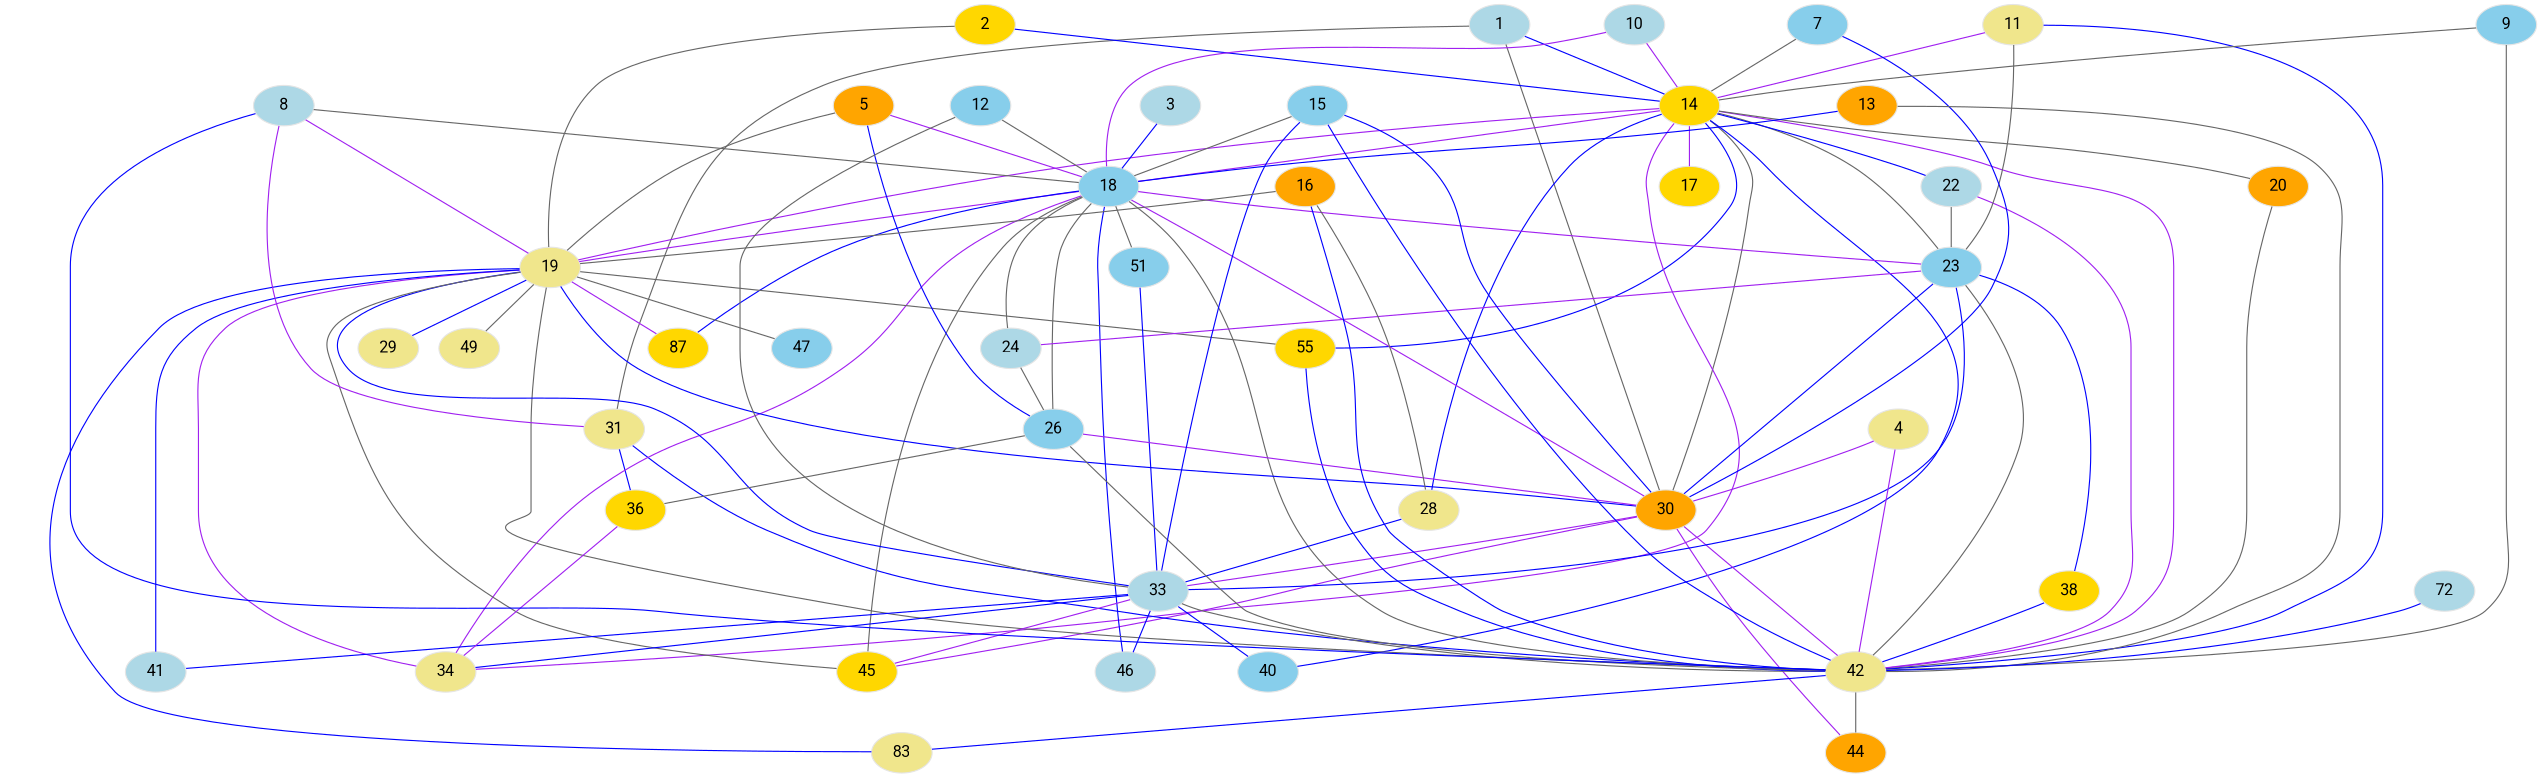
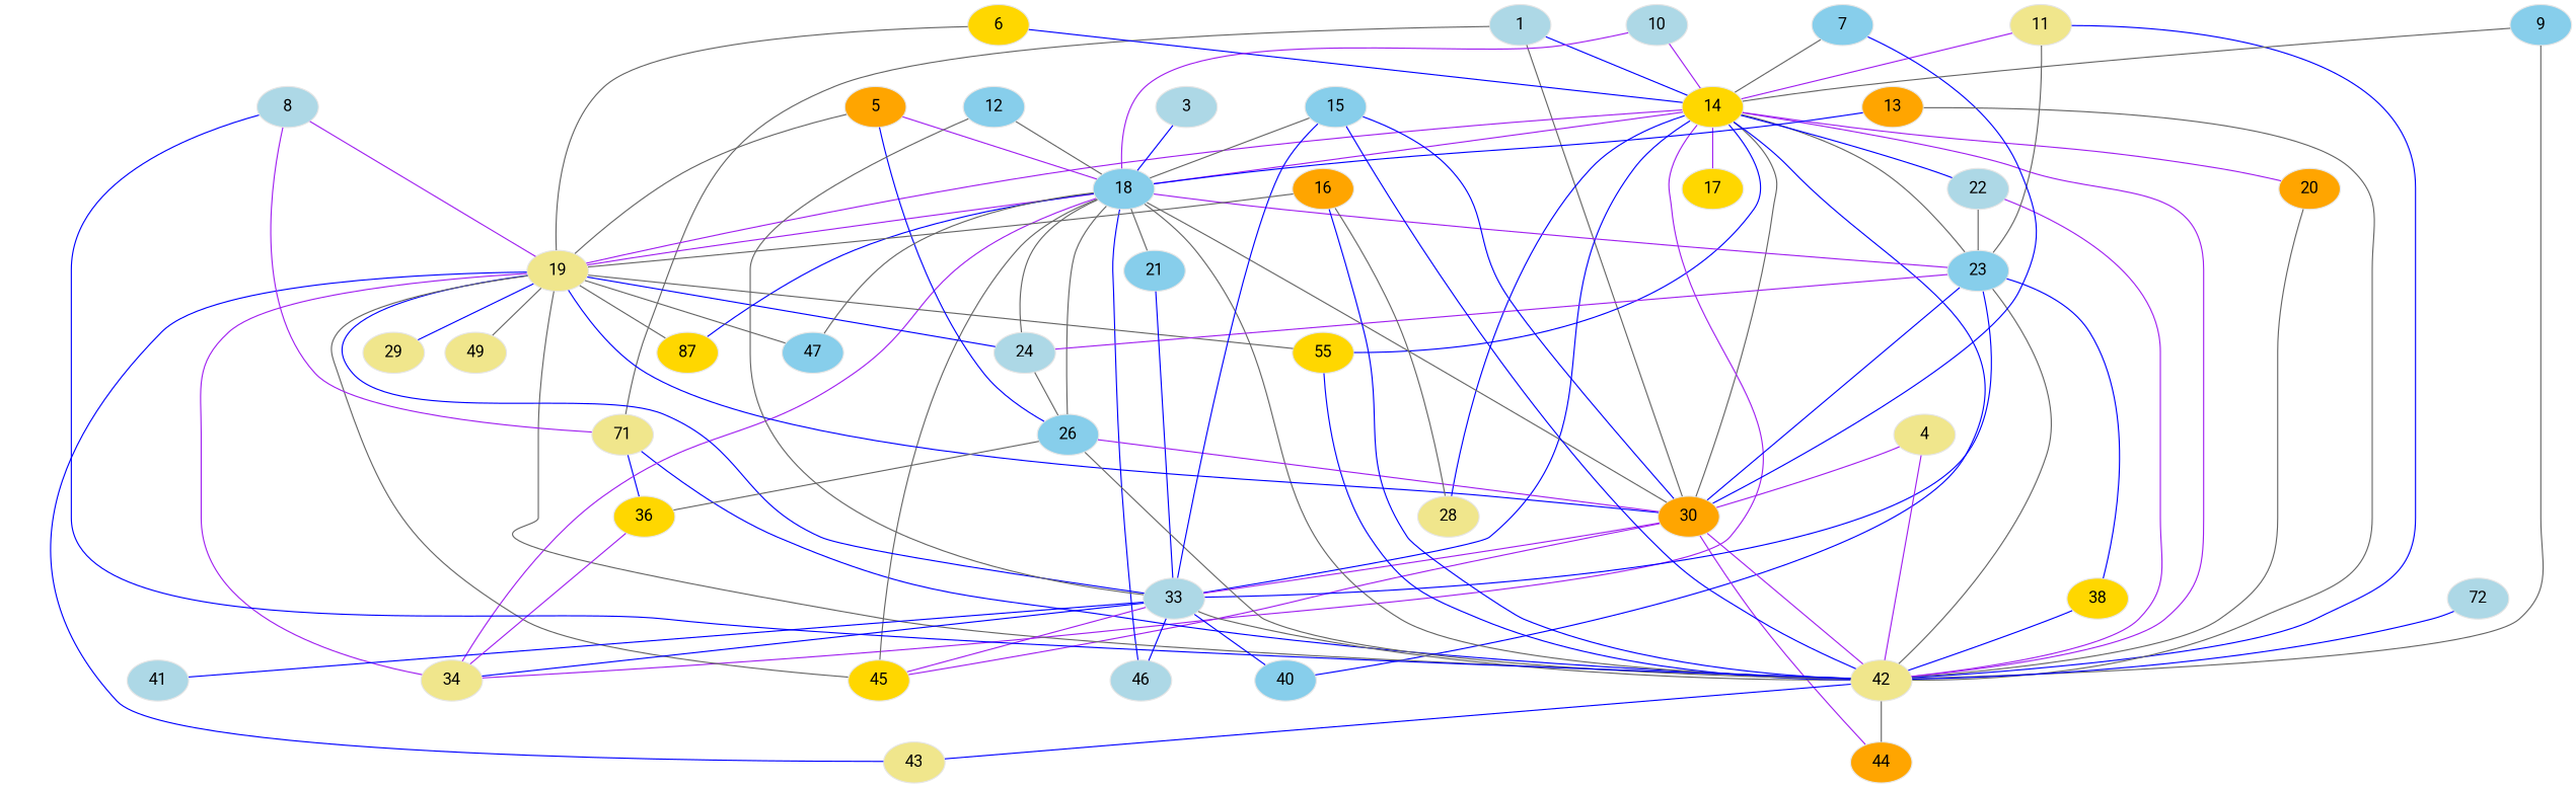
  graph {
    fontname=Roboto
    node [color=gray90 fillcolor=lightblue fontname=Roboto style=filled]
    edge [color=blue fontname=Roboto weight=1.0]
    1
    14 [fillcolor=gold]
    30 [fillcolor=orange]
-   31 [fillcolor=khaki]
+   31 [fillcolor=khaki label=71]
    42 [fillcolor=khaki]
    18 [fillcolor=skyblue]
    19 [fillcolor=khaki]
    23 [fillcolor=skyblue]
    33
    17 [fillcolor=gold]
    20 [fillcolor=orange]
    22
    n13 [fillcolor=gold label=55]
    28 [fillcolor=khaki]
    34 [fillcolor=khaki]
    40 [fillcolor=skyblue]
    45 [fillcolor=gold]
    44 [fillcolor=orange]
    36 [fillcolor=gold]
-   21 [fillcolor=skyblue label=51]
-   43 [fillcolor=khaki label=83]
+   21 [fillcolor=skyblue]
+   43 [fillcolor=khaki]
    3
    26 [fillcolor=skyblue]
    24
    n25 [fillcolor=gold label=87]
    46
    4 [fillcolor=khaki]
    5 [fillcolor=orange]
    11 [fillcolor=khaki]
    29 [fillcolor=khaki]
    n31 [fillcolor=skyblue label=47]
    n32 [fillcolor=khaki label=49]
    41
-   6 [fillcolor=gold label=2]
+   6 [fillcolor=gold]
    7 [fillcolor=skyblue]
    8
    9 [fillcolor=skyblue]
    10
    38 [fillcolor=gold]
    12 [fillcolor=skyblue]
    13 [fillcolor=orange]
    15 [fillcolor=skyblue]
    16 [fillcolor=orange]
    n44 [label=72]
    1 -- 14
    1 -- 30 [color=gray40]
    1 -- 31 [color=gray40]
    14 -- 30 [color=gray40 weight=4.0]
    14 -- 42 [color=purple weight=6.0]
    14 -- 18 [color=purple weight=4.0]
    14 -- 19 [color=purple weight=6.0]
    14 -- 23 [color=gray40]
-   28 -- 33 [weight=3.0]
+   14 -- 33 [weight=3.0]
    14 -- 17 [color=purple weight=2.0]
-   14 -- 20 [color=gray40 weight=2.0]
+   14 -- 20 [color=purple weight=2.0]
    14 -- 22
    14 -- n13
    14 -- 28 [weight=2.0]
    14 -- 34 [color=purple]
    14 -- 40
    30 -- 42 [color=purple weight=2.0]
    30 -- 33 [color=purple]
    30 -- 45 [color=purple]
    30 -- 44 [color=purple]
    31 -- 42
    31 -- 36
    42 -- 44 [color=gray40 weight=2.0]
    42 -- 43
-   18 -- 30 [color=purple]
+   18 -- 30 [color=gray40]
    18 -- 42 [color=gray40 weight=2.0]
    18 -- 19 [color=purple weight=3.0]
    18 -- 23 [color=purple]
    18 -- 34 [color=purple]
    18 -- 45 [color=gray40]
    18 -- 21 [color=gray40 weight=2.0]
    18 -- 26 [color=gray40]
    18 -- 24 [color=gray40]
    18 -- n25
    18 -- 46
    19 -- 30 [weight=2.0]
    19 -- 42 [color=gray40 weight=4.0]
    19 -- 33 [weight=2.0]
    19 -- n13 [color=gray40]
    19 -- 34 [color=purple]
    19 -- 45 [color=gray40]
    19 -- 43
-   19 -- n25 [color=purple]
+   19 -- n25 [color=gray40]
    19 -- 29
    19 -- n31 [color=gray40 weight=2.0]
    19 -- n32 [color=gray40 weight=2.0]
-   19 -- 41 [weight=3.0]
+   19 -- 24 [weight=3.0]
    23 -- 30
    23 -- 42 [color=gray40]
    23 -- 33
    23 -- 24 [color=purple]
    23 -- 38
    33 -- 42 [color=gray40 weight=3.0]
    33 -- 34
    33 -- 40
    33 -- 45 [color=purple]
    33 -- 46
    33 -- 41
    20 -- 42 [color=gray40]
    22 -- 42 [color=purple weight=2.0]
    22 -- 23 [color=gray40]
    n13 -- 42
    36 -- 34 [color=purple]
    21 -- 33
    3 -- 18
    26 -- 30 [color=purple weight=2.0]
    26 -- 42 [color=gray40]
    26 -- 36 [color=gray40]
    24 -- 26 [color=gray40]
    4 -- 30 [color=purple]
    4 -- 42 [color=purple]
    5 -- 18 [color=purple]
    5 -- 19 [color=gray40]
    5 -- 26
    11 -- 14 [color=purple]
    11 -- 42
    11 -- 23 [color=gray40]
    6 -- 14
    6 -- 19 [color=gray40]
    7 -- 14 [color=gray40]
    7 -- 30
    8 -- 31 [color=purple]
    8 -- 42 [weight=2.0]
-   8 -- 18 [color=gray40]
+   n31 -- 18 [color=gray40]
    8 -- 19 [color=purple]
    9 -- 14 [color=gray40]
    9 -- 42 [color=gray40 weight=2.0]
    10 -- 14 [color=purple]
    10 -- 18 [color=purple]
    38 -- 42
    12 -- 18 [color=gray40]
    12 -- 33 [color=gray40]
    13 -- 42 [color=gray40]
    13 -- 18
    15 -- 30
    15 -- 42
    15 -- 18 [color=gray40]
    15 -- 33
    16 -- 42
    16 -- 19 [color=gray40]
    16 -- 28 [color=gray40]
    n44 -- 42 [weight=2.0]
  }
